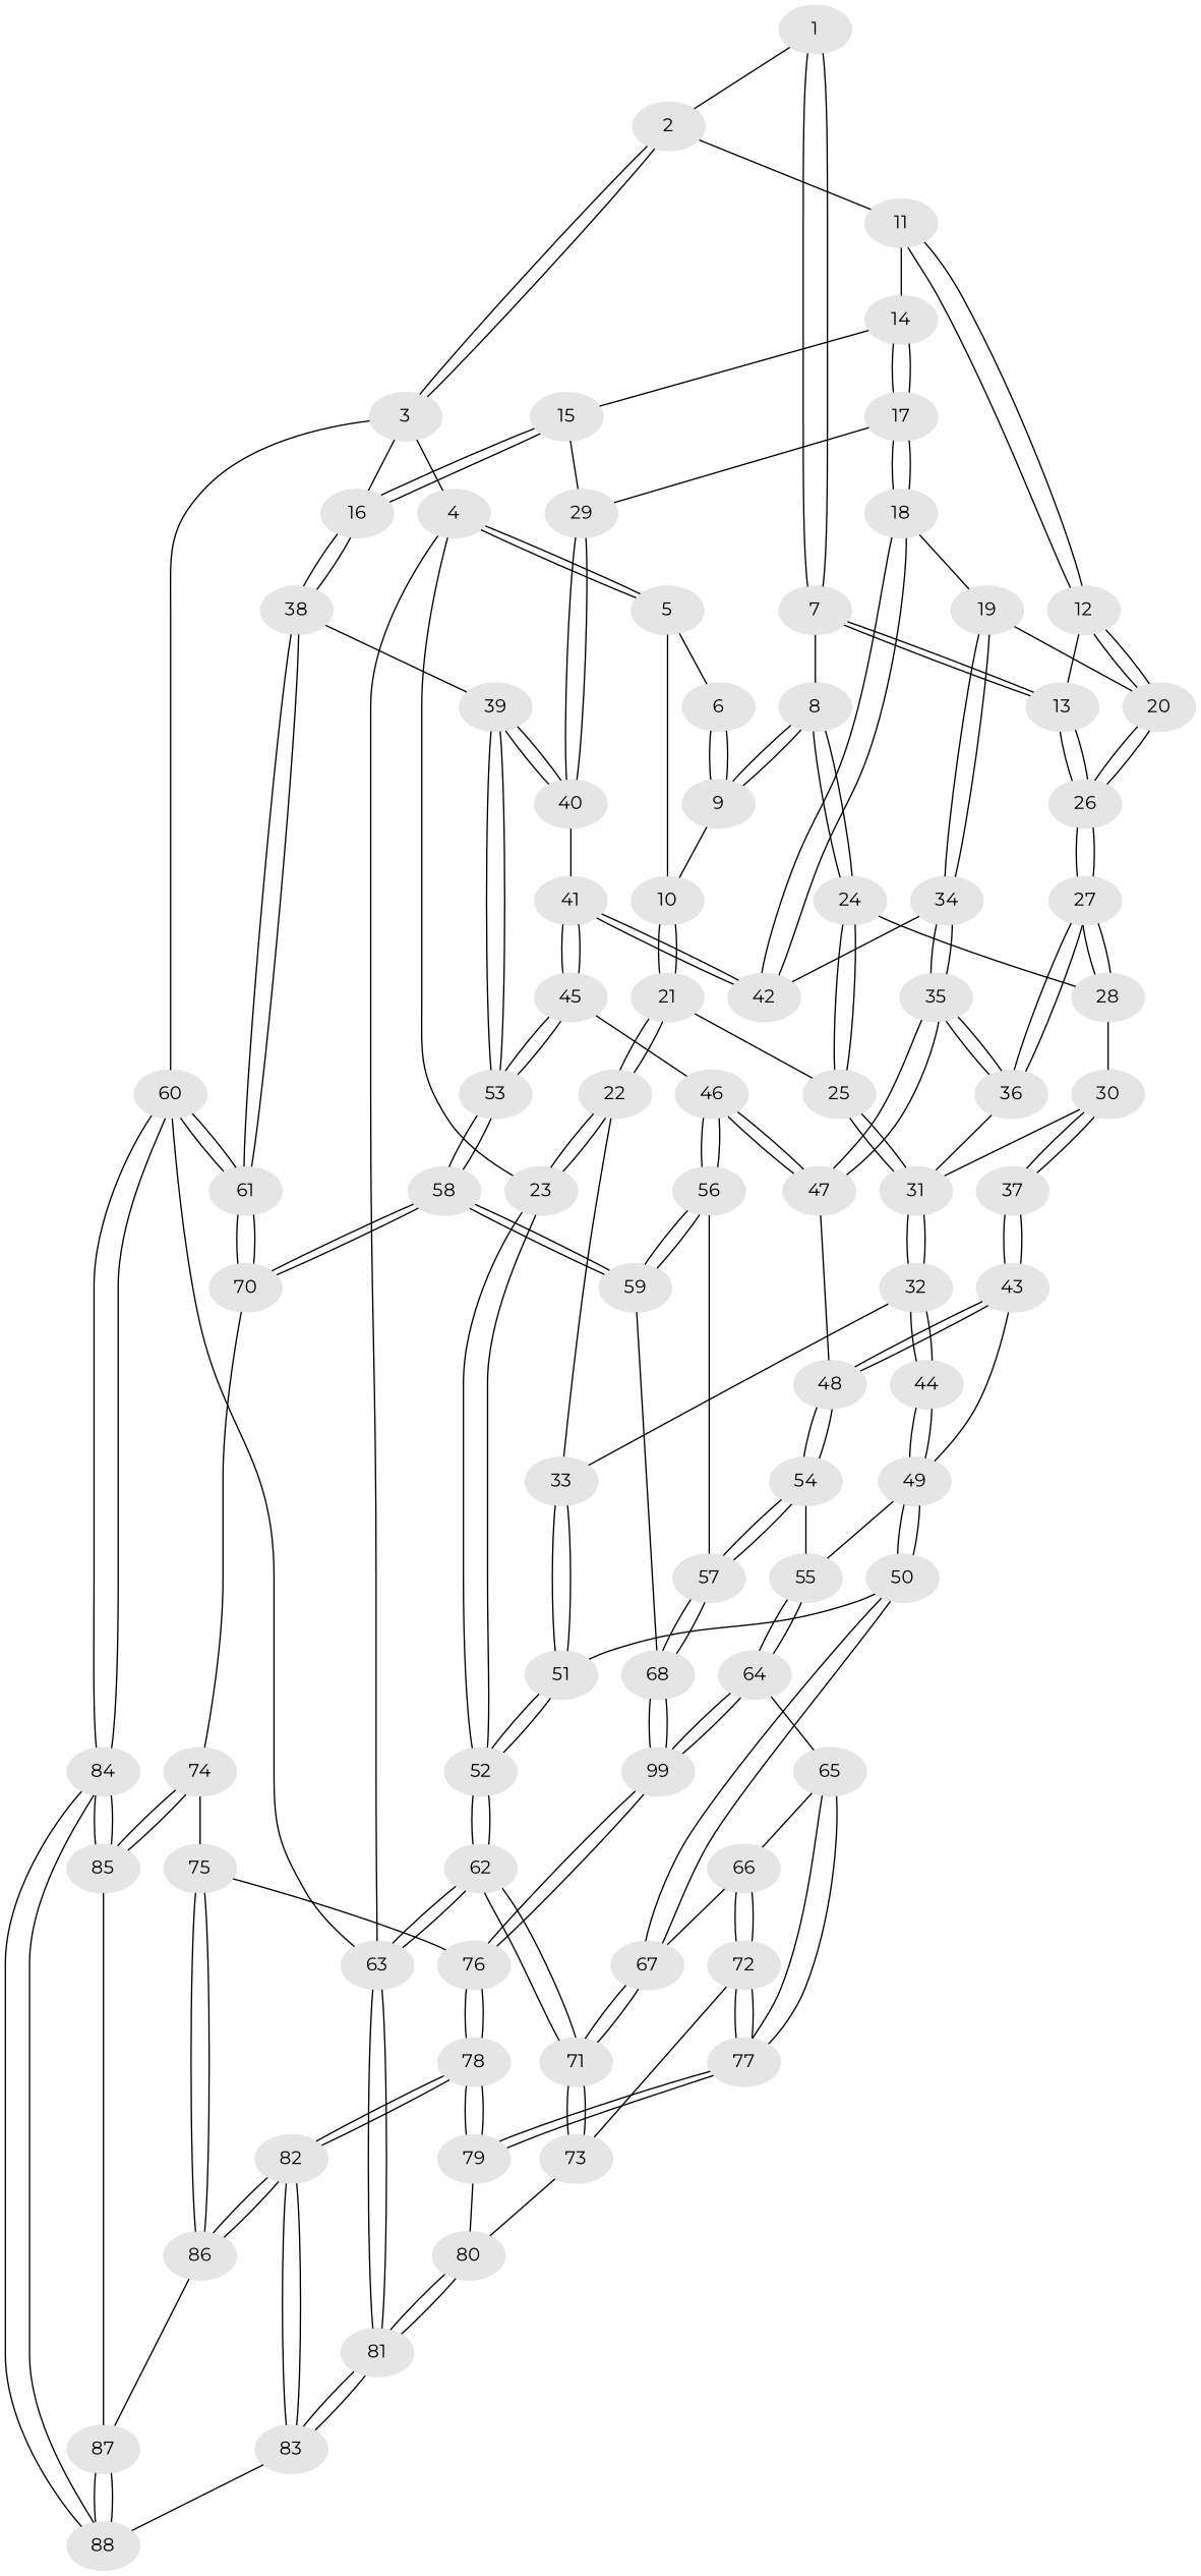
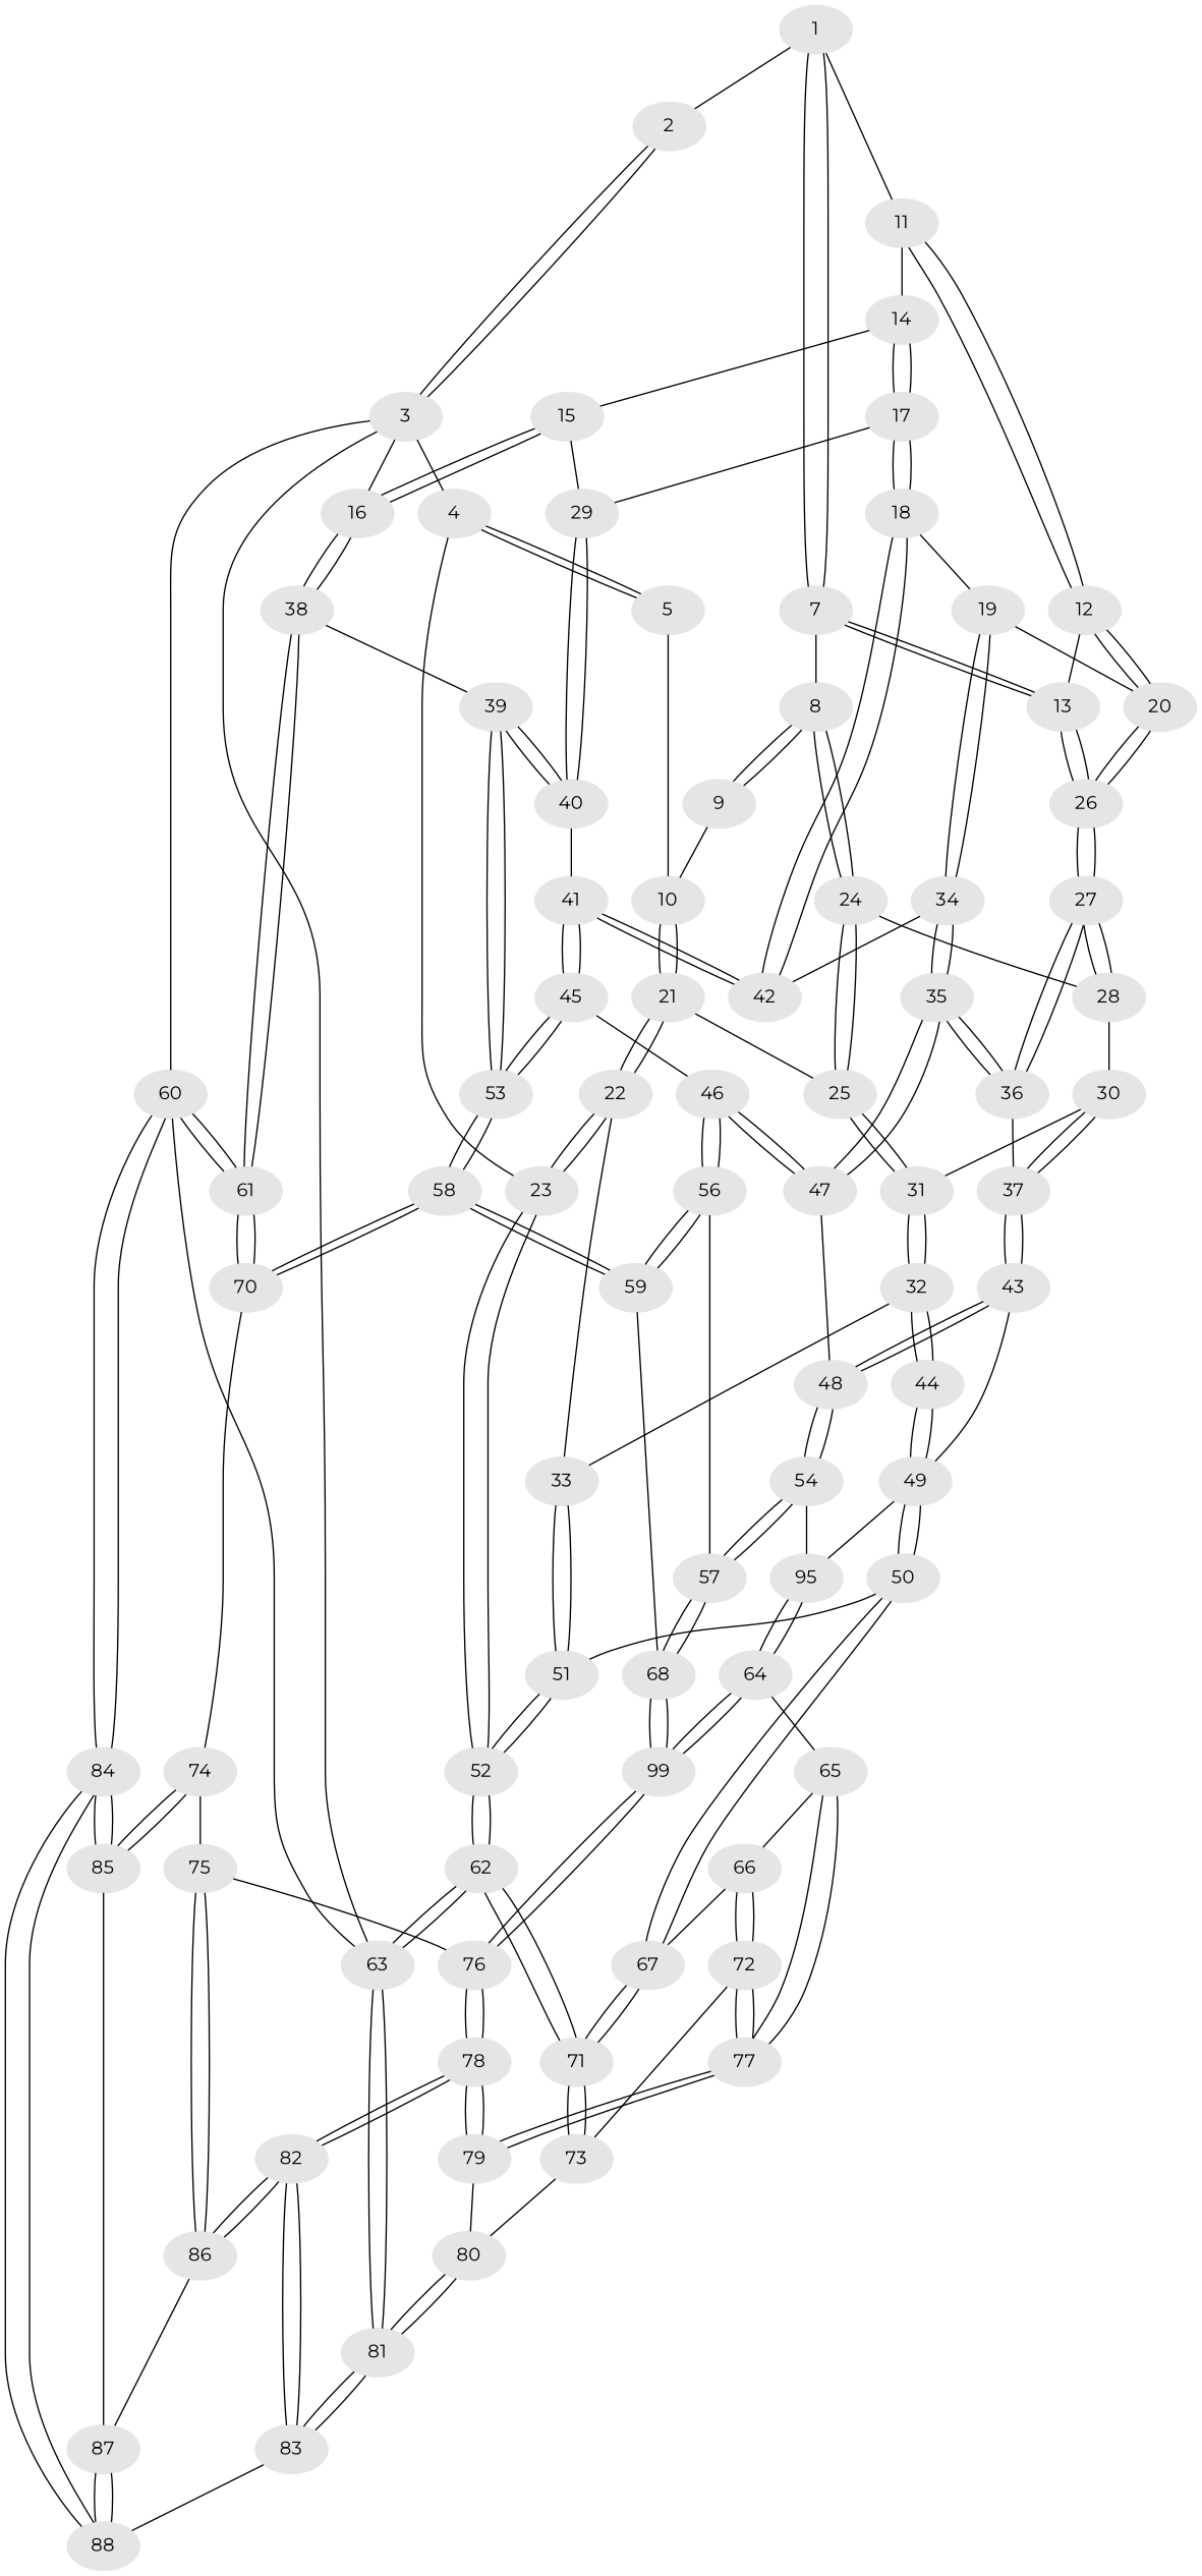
  graph {
    fontname=Montserrat
    node [color=gray90 fontname=Montserrat style=filled]
    edge [fontname=Montserrat]
    1
    2
    7
    3
    11
    8
    13
    4
    16
    60
    12
    14
    5
    23
    63
    38
    61
    84
-   6
    10
    52
    81
    9
    21
    24
    26
    25
    28
    22
    20
    15
    17
    27
    29
    18
    40
    39
    19
    42
    34
    35
    33
    31
    51
    62
    30
    32
    36
    37
    41
    43
    44
    49
    47
    48
    53
    70
    58
    45
    46
    54
    50
-   55
+   55 [label=95]
    56
    57
    59
    67
    64
    71
    68
    65
    n72 [label=99]
    74
    85
    88
    73
    83
    66
    77
    76
    72
    79
    78
    75
    80
    86
    87
    82
    1 -- 2
    1 -- 7
    1 -- 7
    2 -- 3
    2 -- 3
-   2 -- 11
+   1 -- 11
    7 -- 8
    7 -- 13
    7 -- 13
    3 -- 4
    3 -- 16
    3 -- 60
    11 -- 12
    11 -- 12
    11 -- 14
    8 -- 9
    8 -- 9
    8 -- 24
    8 -- 24
    13 -- 26
    13 -- 26
    4 -- 5
    4 -- 5
    4 -- 23
-   4 -- 63
+   3 -- 63
    16 -- 38
    16 -- 38
    60 -- 63
    60 -- 61
    60 -- 61
    60 -- 84
    60 -- 84
    12 -- 13
    12 -- 20
    12 -- 20
    14 -- 15
    14 -- 17
    14 -- 17
-   5 -- 6
    5 -- 10
    23 -- 52
    23 -- 52
    63 -- 81
    63 -- 81
    38 -- 61
    38 -- 61
    38 -- 39
    61 -- 70
    61 -- 70
    84 -- 85
    84 -- 85
    84 -- 88
    84 -- 88
-   6 -- 9
-   6 -- 9
    10 -- 21
    10 -- 21
    52 -- 62
    52 -- 62
    81 -- 83
    81 -- 83
    9 -- 10
    21 -- 25
    21 -- 22
    21 -- 22
    24 -- 25
    24 -- 25
    24 -- 28
    26 -- 27
    26 -- 27
    25 -- 31
    25 -- 31
    28 -- 30
    22 -- 23
    22 -- 23
    22 -- 33
    20 -- 26
    20 -- 26
    15 -- 16
    15 -- 16
    15 -- 29
    17 -- 29
    17 -- 18
    17 -- 18
    27 -- 28
    27 -- 28
    27 -- 36
    27 -- 36
    29 -- 40
    29 -- 40
    18 -- 19
    18 -- 42
    18 -- 42
    40 -- 41
    39 -- 40
    39 -- 40
    39 -- 53
    39 -- 53
    19 -- 20
    19 -- 34
    19 -- 34
    34 -- 42
    34 -- 35
    34 -- 35
    35 -- 36
    35 -- 36
    35 -- 47
    35 -- 47
    33 -- 51
    33 -- 51
    31 -- 32
    31 -- 32
    51 -- 52
    51 -- 52
    62 -- 63
    62 -- 63
    62 -- 71
    62 -- 71
    30 -- 31
    30 -- 37
    30 -- 37
    32 -- 33
    32 -- 44
    32 -- 44
-   36 -- 31
+   36 -- 37
    37 -- 43
    37 -- 43
    41 -- 42
    41 -- 42
    41 -- 45
    41 -- 45
    43 -- 49
    43 -- 48
    43 -- 48
    44 -- 49
    44 -- 49
    49 -- 50
    49 -- 50
    49 -- 55
    47 -- 48
    48 -- 54
    48 -- 54
    53 -- 58
    53 -- 58
    70 -- 74
    58 -- 70
    58 -- 70
    58 -- 59
    58 -- 59
    45 -- 53
    45 -- 53
    45 -- 46
    46 -- 47
    46 -- 47
    46 -- 56
    46 -- 56
    54 -- 55
    54 -- 57
    54 -- 57
    50 -- 51
    50 -- 67
    50 -- 67
    55 -- 64
    55 -- 64
    56 -- 57
    56 -- 59
    56 -- 59
    57 -- 68
    57 -- 68
    59 -- 68
    67 -- 71
    67 -- 71
    64 -- 65
    64 -- n72
    64 -- n72
    71 -- 73
    71 -- 73
    68 -- n72
    68 -- n72
    65 -- 66
    65 -- 77
    65 -- 77
    n72 -- 76
    n72 -- 76
    74 -- 85
    74 -- 85
    74 -- 75
    85 -- 87
    73 -- 80
    83 -- 88
    66 -- 67
    66 -- 72
    66 -- 72
    77 -- 79
    77 -- 79
    76 -- 78
    76 -- 78
    72 -- 73
    72 -- 77
    72 -- 77
    79 -- 80
    78 -- 79
    78 -- 79
    78 -- 82
    78 -- 82
    75 -- 76
    75 -- 86
    75 -- 86
    80 -- 81
    80 -- 81
    86 -- 87
    87 -- 88
    87 -- 88
    82 -- 83
    82 -- 83
    82 -- 86
    82 -- 86
  }
